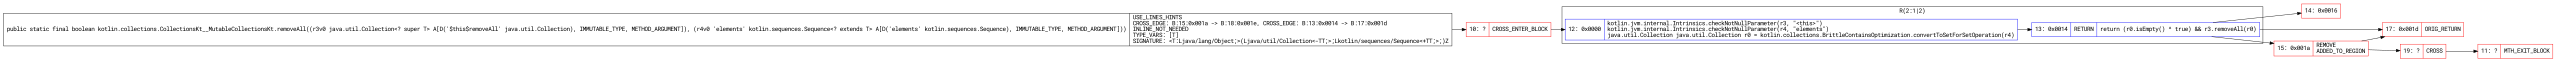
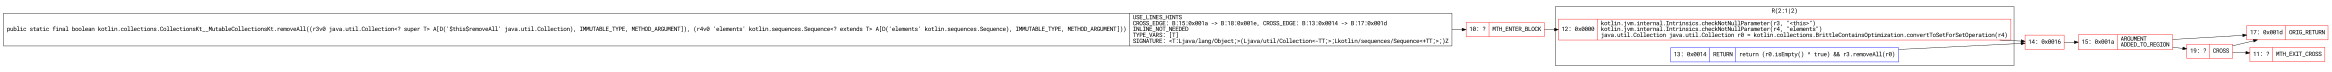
  digraph {
    fontname="Roboto Mono"
    rankdir=LR
    node [color=red fontname="Roboto Mono" shape=record]
    edge [fontname="Roboto Mono"]
-   n1 [color=blue label="{12\:\ 0x0000|kotlin.jvm.internal.Intrinsics.checkNotNullParameter(r3, \"\<this\>\")\lkotlin.jvm.internal.Intrinsics.checkNotNullParameter(r4, \"elements\")\ljava.util.Collection java.util.Collection r0 = kotlin.collections.BrittleContainsOptimization.convertToSetForSetOperation(r4)\l}"]
+   n1 [label="{12\:\ 0x0000|kotlin.jvm.internal.Intrinsics.checkNotNullParameter(r3, \"\<this\>\")\lkotlin.jvm.internal.Intrinsics.checkNotNullParameter(r4, \"elements\")\ljava.util.Collection java.util.Collection r0 = kotlin.collections.BrittleContainsOptimization.convertToSetForSetOperation(r4)\l}"]
    n2 [color=blue label="{13\:\ 0x0014|RETURN\l|return (r0.isEmpty() ^ true) && r3.removeAll(r0)\l}"]
    n3 [label="{14\:\ 0x0016}"]
    n4 [label="{17\:\ 0x001d|ORIG_RETURN\l}"]
-   n5 [label="{15\:\ 0x001a|REMOVE\lADDED_TO_REGION\l}"]
-   n6 [label="{10\:\ ?|CROSS_ENTER_BLOCK\l}"]
+   n5 [label="{15\:\ 0x001a|ARGUMENT\lADDED_TO_REGION\l}"]
+   n6 [label="{10\:\ ?|MTH_ENTER_BLOCK\l}"]
    n7 [label="{19\:\ ?|CROSS\l}"]
-   n8 [label="{11\:\ ?|MTH_EXIT_BLOCK\l}"]
+   n8 [label="{11\:\ ?|MTH_EXIT_CROSS\l}"]
    n9 [label="{public static final boolean kotlin.collections.CollectionsKt__MutableCollectionsKt.removeAll((r3v0 java.util.Collection\<? super T\> A[D('$this$removeAll' java.util.Collection), IMMUTABLE_TYPE, METHOD_ARGUMENT]), (r4v0 'elements' kotlin.sequences.Sequence\<? extends T\> A[D('elements' kotlin.sequences.Sequence), IMMUTABLE_TYPE, METHOD_ARGUMENT]))  | USE_LINES_HINTS\lCROSS_EDGE: B:15:0x001a \-\> B:18:0x001e, CROSS_EDGE: B:13:0x0014 \-\> B:17:0x001d\lINLINE_NOT_NEEDED\lTYPE_VARS: [T]\lSIGNATURE: \<T:Ljava\/lang\/Object;\>(Ljava\/util\/Collection\<\-TT;\>;Lkotlin\/sequences\/Sequence\<+TT;\>;)Z\l}" color=""]
    subgraph cluster_1 {
      label="R(2:1|2)"
      n1
      n2
    }
-   n1 -> n2
+   n1 -> n3
    n2 -> n3
-   n2 -> n4
-   n2 -> n5
+   n7 -> n4
+   n3 -> n5
    n5 -> n4
    n5 -> n7
    n6 -> n1
    n7 -> n8
    n9 -> n6
  }
